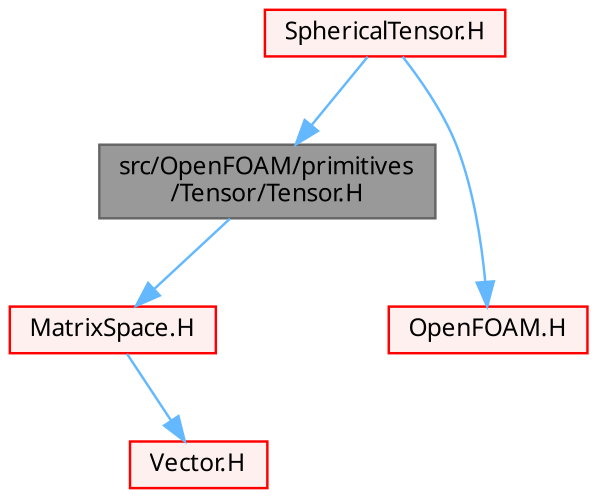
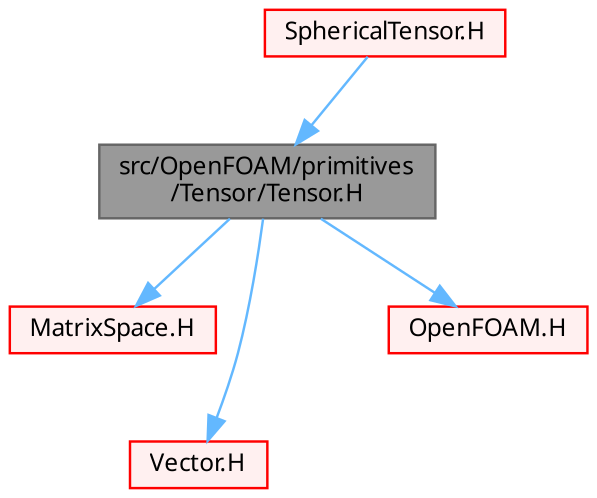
  digraph {
    fontname="Noto Sans"
    node [color=red fillcolor="#FFF0F0" fontname="Noto Sans" fontsize=10 shape=box style=filled]
    edge [color=steelblue1 fontname="Noto Sans" fontsize=10 labelfontname=Helvetica labelfontsize=10 style=solid]
    n1 [color=gray40 fillcolor=grey60 fontcolor=black height=0.2 label="src/OpenFOAM/primitives\l/Tensor/Tensor.H" width=0.4]
    n2 [height=0.2 label="MatrixSpace.H" width=0.4]
    n3 [height=0.2 label="Vector.H" width=0.4]
    n4 [height=0.2 label="OpenFOAM.H" width=0.4]
    n5 [height=0.2 label="SphericalTensor.H" width=0.4]
    n1 -> n2
-   n2 -> n3
-   n5 -> n4
+   n1 -> n3
+   n1 -> n4
    n5 -> n1
  }
